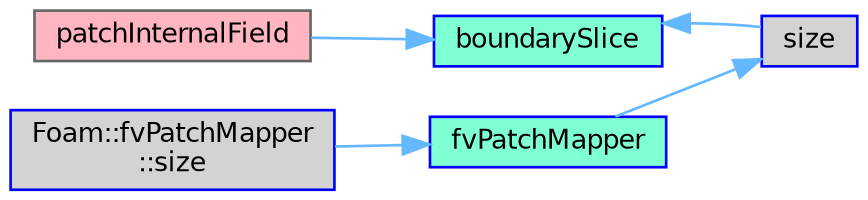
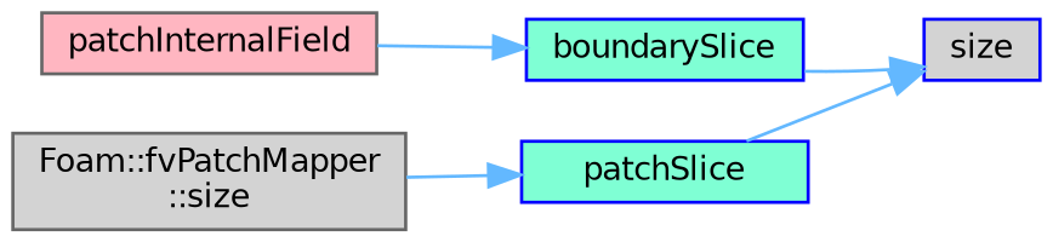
  digraph {
    rankdir=RL
    node [color=blue fillcolor=lightgrey fontname=Helvetica fontsize=10 shape=box style=filled]
    edge [color=steelblue1 dir=back fontname=Helvetica fontsize=10 labelfontname=Helvetica labelfontsize=10 style=solid]
    n1 [fontcolor=black height=0.2 label=size width=0.4]
    n2 [fillcolor=aquamarine height=0.2 label=boundarySlice width=0.4]
-   n3 [fillcolor=aquamarine height=0.2 label=fvPatchMapper width=0.4]
+   n3 [fillcolor=aquamarine height=0.2 label=patchSlice width=0.4]
    n4 [color=gray40 fillcolor=lightpink height=0.2 label=patchInternalField width=0.4]
-   n5 [height=0.2 label="Foam::fvPatchMapper\l::size" width=0.4]
-   n2 -> n1
+   n5 [color=gray40 height=0.2 label="Foam::fvPatchMapper\l::size" width=0.4]
+   n1 -> n2
    n1 -> n3
    n2 -> n4
    n3 -> n5
  }
